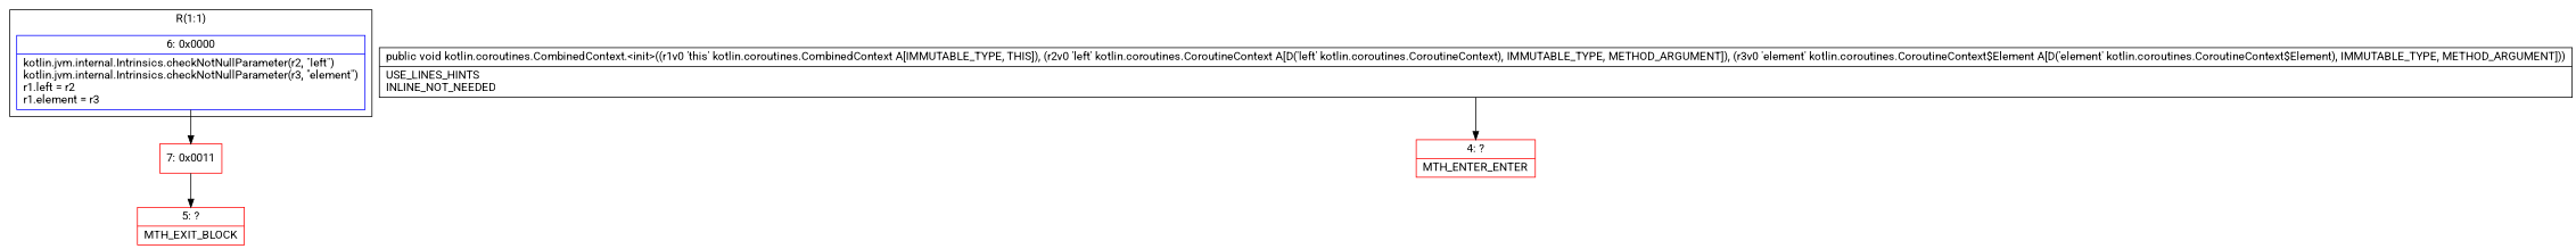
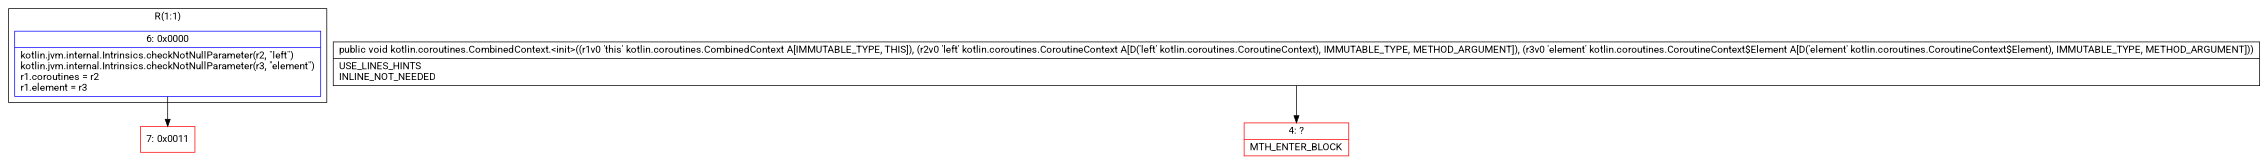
  digraph {
    fontname=Roboto
    node [color=red fontname=Roboto shape=record]
    edge [fontname=Roboto]
-   n1 [color=blue label="{6\:\ 0x0000|kotlin.jvm.internal.Intrinsics.checkNotNullParameter(r2, \"left\")\lkotlin.jvm.internal.Intrinsics.checkNotNullParameter(r3, \"element\")\lr1.left = r2\lr1.element = r3\l}"]
+   n1 [color=blue label="{6\:\ 0x0000|kotlin.jvm.internal.Intrinsics.checkNotNullParameter(r2, \"left\")\lkotlin.jvm.internal.Intrinsics.checkNotNullParameter(r3, \"element\")\lr1.coroutines = r2\lr1.element = r3\l}"]
    n2 [label="{7\:\ 0x0011}"]
-   n3 [label="{5\:\ ?|MTH_EXIT_BLOCK\l}"]
-   n4 [label="{4\:\ ?|MTH_ENTER_ENTER\l}"]
+   n4 [label="{4\:\ ?|MTH_ENTER_BLOCK\l}"]
    n5 [label="{public void kotlin.coroutines.CombinedContext.\<init\>((r1v0 'this' kotlin.coroutines.CombinedContext A[IMMUTABLE_TYPE, THIS]), (r2v0 'left' kotlin.coroutines.CoroutineContext A[D('left' kotlin.coroutines.CoroutineContext), IMMUTABLE_TYPE, METHOD_ARGUMENT]), (r3v0 'element' kotlin.coroutines.CoroutineContext$Element A[D('element' kotlin.coroutines.CoroutineContext$Element), IMMUTABLE_TYPE, METHOD_ARGUMENT]))  | USE_LINES_HINTS\lINLINE_NOT_NEEDED\l}" color=""]
    subgraph cluster_1 {
      label="R(1:1)"
      n1
    }
    n1 -> n2
-   n2 -> n3
    n5 -> n4
  }
